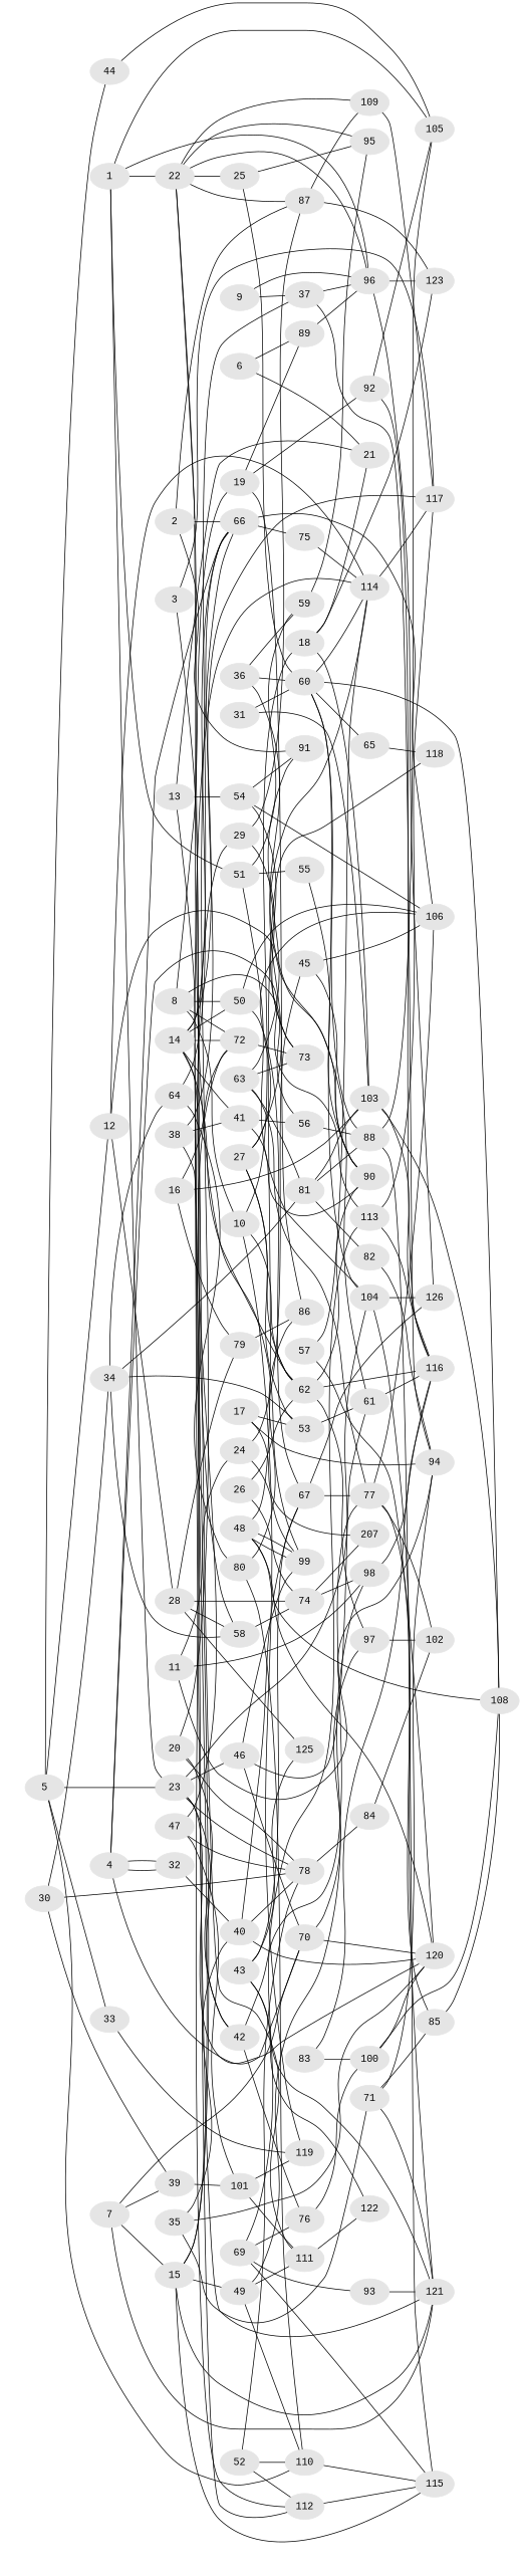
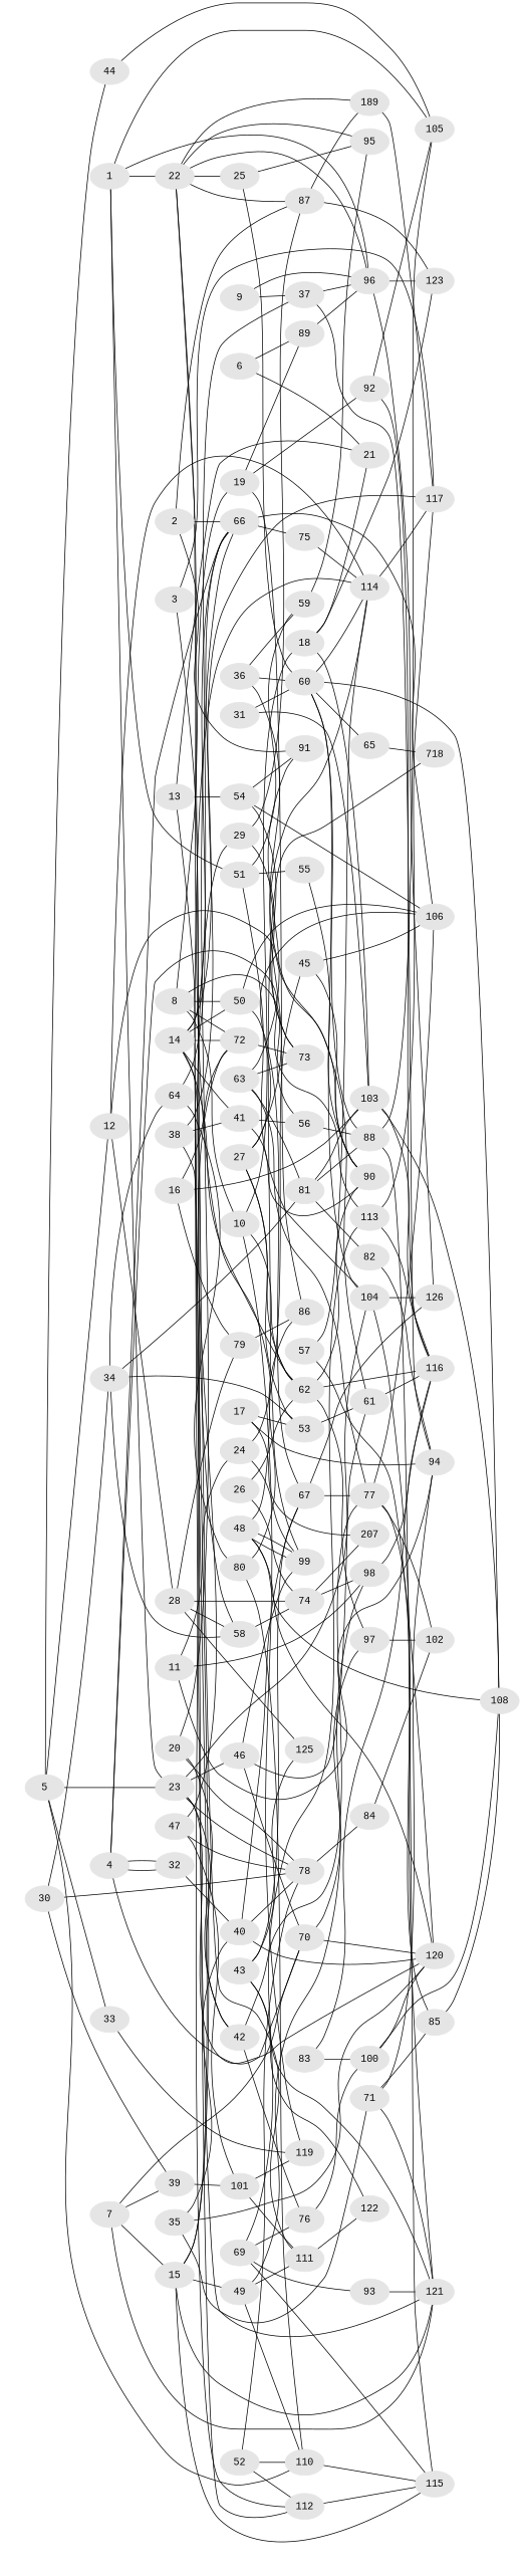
  graph {
    fontname="Liberation Mono"
    rankdir=LR
    node [color=gray90 fontname="Liberation Mono" style=filled]
    edge [fontname="Liberation Mono"]
    1
    22
    23
    51
    96
    105
    87
    25
    95
    99
-   109
+   109 [label=189]
    111
    42
    78
    46
    104
    120
    59
    55
    123
    126
    2
    66
    91
    106
    75
    3
    58
    117
    74
    4
    32
    70
    113
    40
    97
    116
    5
    12
    33
    44
    110
    28
    90
    114
    119
    115
    6
    21
    89
    7
    15
    39
    121
    29
    49
    101
    8
    10
    19
    50
    56
    72
    18
    62
    86
    92
    67
    88
    73
    9
    37
    94
    103
    11
    24
    98
    45
    79
    125
    13
    54
    14
    41
    112
    16
    108
    17
    53
    n90 [label=207]
    61
    20
    76
    77
    84
    60
    122
    65
    26
    27
    30
    34
    64
    81
    31
    80
    82
    35
    71
    85
    36
    38
    100
    102
    43
    47
    48
-   118
+   118 [label=718]
    52
    57
    83
    63
    69
    93
    1 -- 22
    1 -- 23
    1 -- 51
    1 -- 96
    1 -- 105
    22 -- 96
    22 -- 87
    22 -- 25
    22 -- 95
    22 -- 99
    22 -- 109
    22 -- 111
    23 -- 42
    23 -- 78
    23 -- 46
    23 -- 104
    23 -- 120
    51 -- 104
    51 -- 59
    51 -- 55
    96 -- 123
    96 -- 126
    87 -- 109
    87 -- 123
    25 -- 95
    25 -- 60
    109 -- 117
    111 -- 122
    42 -- 76
    42 -- 77
    78 -- 84
    46 -- 99
    46 -- 70
    46 -- 61
    104 -- 126
    104 -- 121
    59 -- 95
    55 -- 90
    2 -- 87
    2 -- 66
    2 -- 91
    66 -- 106
    66 -- 75
    75 -- 114
    3 -- 58
    3 -- 117
    58 -- 74
    74 -- 98
    74 -- n90
    4 -- 66
    4 -- 32
    4 -- 32
    4 -- 70
    4 -- 113
    32 -- 40
    70 -- 120
    70 -- 97
    113 -- 117
    113 -- 116
    40 -- 78
    40 -- 120
    40 -- 67
    97 -- 102
    5 -- 23
    5 -- 12
    5 -- 33
    5 -- 44
    5 -- 110
    12 -- 28
    12 -- 90
    12 -- 114
    33 -- 119
    44 -- 105
    110 -- 115
    28 -- 58
    28 -- 74
    28 -- 79
    28 -- 125
    114 -- 117
    6 -- 21
    6 -- 89
    89 -- 96
    7 -- 70
    7 -- 15
    7 -- 39
    7 -- 121
    15 -- 114
    15 -- 115
    15 -- 121
    15 -- 29
    15 -- 49
    39 -- 101
    29 -- 87
    29 -- 73
    49 -- 111
    49 -- 110
    49 -- 98
    101 -- 111
    101 -- 119
    8 -- 10
    8 -- 19
    8 -- 50
    8 -- 56
    8 -- 72
    10 -- 119
    10 -- 18
    10 -- 62
    19 -- 89
    19 -- 86
    19 -- 92
    50 -- 106
    50 -- 67
    56 -- 88
    72 -- 73
    18 -- 123
    18 -- 21
    18 -- 103
    62 -- 97
    62 -- 116
    62 -- 90
    92 -- 105
    92 -- 116
    67 -- 126
    67 -- 77
    88 -- 105
    88 -- 115
    9 -- 96
    9 -- 37
    37 -- 96
    37 -- 94
    103 -- 116
    103 -- 108
    11 -- 94
    11 -- 24
    11 -- 98
    24 -- 99
    24 -- 45
    98 -- 116
    45 -- 106
    45 -- 90
    79 -- 86
    13 -- 21
    13 -- 121
    13 -- 54
    54 -- 91
    54 -- 106
    54 -- 73
    14 -- 66
    14 -- 50
    14 -- 72
    14 -- 62
    14 -- 37
    14 -- 41
    14 -- 112
    41 -- 90
    41 -- 56
    112 -- 115
    16 -- 72
    16 -- 103
    16 -- 79
    17 -- 94
    17 -- 53
    17 -- n90
    53 -- 61
    61 -- 116
    20 -- 42
    20 -- 78
    20 -- 66
    76 -- 100
    77 -- 106
    77 -- 85
    77 -- 102
    84 -- 102
    60 -- 104
    60 -- 114
    60 -- 88
    60 -- 108
    60 -- 65
    65 -- 118
    26 -- 74
    26 -- 62
    27 -- 106
    27 -- 114
    27 -- 62
    27 -- 53
    30 -- 78
    30 -- 39
    30 -- 34
    34 -- 58
    34 -- 53
    34 -- 64
    34 -- 81
    64 -- 66
    64 -- 80
    81 -- 88
    81 -- 103
    81 -- 82
    31 -- 103
    31 -- 60
    80 -- 110
    80 -- 86
    82 -- 94
    35 -- 120
    35 -- 40
    35 -- 71
    71 -- 121
    71 -- 94
    71 -- 85
    85 -- 108
    36 -- 59
    36 -- 61
    36 -- 60
    38 -- 117
    38 -- 41
    38 -- 112
    100 -- 120
    100 -- 108
    43 -- 121
    43 -- 67
    43 -- 125
    43 -- 122
    47 -- 78
    47 -- 101
    47 -- 72
    48 -- 99
    48 -- 99
    48 -- 120
    48 -- 108
    48 -- 118
    52 -- 78
    52 -- 110
    52 -- 112
    57 -- 120
    57 -- 114
    83 -- 116
    83 -- 100
    63 -- 91
    63 -- 73
    63 -- 77
    63 -- 81
    69 -- 113
    69 -- 115
    69 -- 76
    69 -- 93
    93 -- 121
  }
